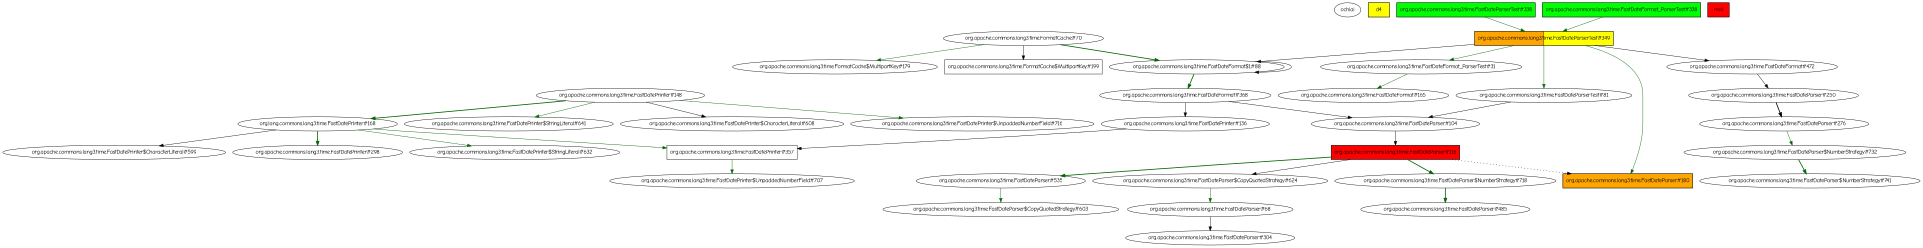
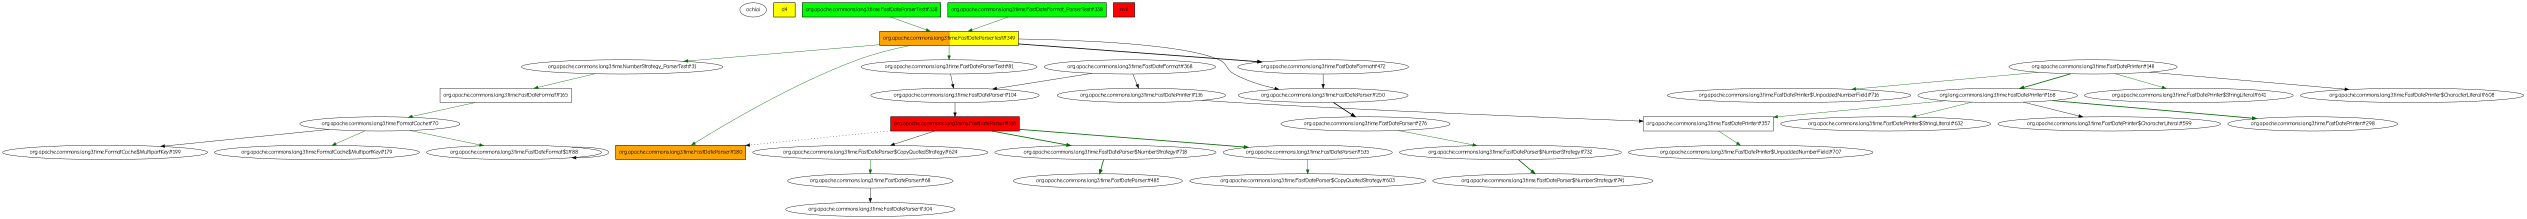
  digraph {
    fontname="Comic Neue"
    node [fontname="Comic Neue"]
    edge [color=darkgreen fontname="Comic Neue"]
    ochiai [fillcolor=yellow shape=ellipse style=striped]
    d4 [fillcolor=yellow shape=box style=striped]
    "org.apache.commons.lang3.time.FastDateParser#180" [fillcolor=orange shape=box style=striped]
    "org.apache.commons.lang3.time.FastDateParser#116" [fillcolor=red shape=box style=striped]
    "org.apache.commons.lang3.time.FastDateParser#535"
    "org.apache.commons.lang3.time.FastDateParser$CopyQuotedStrategy#624"
    "org.apache.commons.lang3.time.FastDateParser$NumberStrategy#718"
    "org.apache.commons.lang3.time.FastDateParser$CopyQuotedStrategy#603"
    "org.apache.commons.lang3.time.FastDateParser#68"
    "org.apache.commons.lang3.time.FastDateParser#485"
    real [fillcolor=red shape=box style=striped]
    "org.apache.commons.lang3.time.FastDateParserTest#349" [fillcolor="orange:yellow" shape=box style=striped]
    "org.apache.commons.lang3.time.FastDateFormat#472"
    "org.apache.commons.lang3.time.FastDateParser#250"
    "org.apache.commons.lang3.time.FastDateParserTest#81"
-   "org.apache.commons.lang3.time.FastDateFormat_ParserTest#31"
+   "org.apache.commons.lang3.time.FastDateFormat_ParserTest#31" [label="org.apache.commons.lang3.time.NumberStrategy_ParserTest#31"]
    "org.apache.commons.lang3.time.FastDateParser#276"
    "org.apache.commons.lang3.time.FastDateParser#104"
-   "org.apache.commons.lang3.time.FastDateFormat#165"
+   "org.apache.commons.lang3.time.FastDateFormat#165" [shape=box]
    "org.apache.commons.lang3.time.FastDateParserTest#338" [fillcolor=green shape=box style=striped]
    "org.apache.commons.lang3.time.FastDateFormat_ParserTest#338" [fillcolor=green shape=box style=striped]
    n22 [label="org.lang.commons.lang3.time.FastDatePrinter#168"]
    "org.apache.commons.lang3.time.FastDatePrinter$StringLiteral#632"
    "org.apache.commons.lang3.time.FastDatePrinter#357" [shape=box]
    "org.apache.commons.lang3.time.FastDatePrinter$CharacterLiteral#599"
    "org.apache.commons.lang3.time.FastDatePrinter#298"
    "org.apache.commons.lang3.time.FastDatePrinter$UnpaddedNumberField#707"
    "org.apache.commons.lang3.time.FastDateParser$NumberStrategy#732"
    "org.apache.commons.lang3.time.FastDateParser$NumberStrategy#741"
    "org.apache.commons.lang3.time.FormatCache#70"
    "org.apache.commons.lang3.time.FastDateFormat$1#88"
-   "org.apache.commons.lang3.time.FormatCache$MultipartKey#199" [shape=box]
+   "org.apache.commons.lang3.time.FormatCache$MultipartKey#199"
    "org.apache.commons.lang3.time.FormatCache$MultipartKey#179"
    "org.apache.commons.lang3.time.FastDateFormat#368"
    "org.apache.commons.lang3.time.FastDatePrinter#136"
    "org.apache.commons.lang3.time.FastDatePrinter#148"
    "org.apache.commons.lang3.time.FastDatePrinter$StringLiteral#641"
    "org.apache.commons.lang3.time.FastDatePrinter$CharacterLiteral#608"
    "org.apache.commons.lang3.time.FastDatePrinter$UnpaddedNumberField#716"
    "org.apache.commons.lang3.time.FastDateParser#304"
    "org.apache.commons.lang3.time.FastDateParser#116" -> "org.apache.commons.lang3.time.FastDateParser#180" [color=black style=dotted]
    "org.apache.commons.lang3.time.FastDateParser#116" -> "org.apache.commons.lang3.time.FastDateParser#535" [style=bold]
    "org.apache.commons.lang3.time.FastDateParser#116" -> "org.apache.commons.lang3.time.FastDateParser$CopyQuotedStrategy#624" [color=black]
    "org.apache.commons.lang3.time.FastDateParser#116" -> "org.apache.commons.lang3.time.FastDateParser$NumberStrategy#718" [style=bold]
    "org.apache.commons.lang3.time.FastDateParser#535" -> "org.apache.commons.lang3.time.FastDateParser$CopyQuotedStrategy#603"
    "org.apache.commons.lang3.time.FastDateParser$CopyQuotedStrategy#624" -> "org.apache.commons.lang3.time.FastDateParser#68"
    "org.apache.commons.lang3.time.FastDateParser$NumberStrategy#718" -> "org.apache.commons.lang3.time.FastDateParser#485" [style=bold]
    "org.apache.commons.lang3.time.FastDateParser#68" -> "org.apache.commons.lang3.time.FastDateParser#304" [color=black]
    "org.apache.commons.lang3.time.FastDateParserTest#349" -> "org.apache.commons.lang3.time.FastDateParser#180"
-   "org.apache.commons.lang3.time.FastDateParserTest#349" -> "org.apache.commons.lang3.time.FastDateFormat#472" [color=black]
-   "org.apache.commons.lang3.time.FastDateParserTest#349" -> "org.apache.commons.lang3.time.FastDateFormat$1#88" [color=black]
+   "org.apache.commons.lang3.time.FastDateParserTest#349" -> "org.apache.commons.lang3.time.FastDateFormat#472" [color=black style=bold]
+   "org.apache.commons.lang3.time.FastDateParserTest#349" -> "org.apache.commons.lang3.time.FastDateParser#250" [color=black]
    "org.apache.commons.lang3.time.FastDateParserTest#349" -> "org.apache.commons.lang3.time.FastDateParserTest#81"
    "org.apache.commons.lang3.time.FastDateParserTest#349" -> "org.apache.commons.lang3.time.FastDateFormat_ParserTest#31"
    "org.apache.commons.lang3.time.FastDateFormat#472" -> "org.apache.commons.lang3.time.FastDateParser#250" [color=black]
    "org.apache.commons.lang3.time.FastDateParser#250" -> "org.apache.commons.lang3.time.FastDateParser#276" [color=black style=bold]
    "org.apache.commons.lang3.time.FastDateParserTest#81" -> "org.apache.commons.lang3.time.FastDateParser#104" [color=black]
    "org.apache.commons.lang3.time.FastDateFormat_ParserTest#31" -> "org.apache.commons.lang3.time.FastDateFormat#165"
    "org.apache.commons.lang3.time.FastDateParser#276" -> "org.apache.commons.lang3.time.FastDateParser$NumberStrategy#732"
    "org.apache.commons.lang3.time.FastDateParser#104" -> "org.apache.commons.lang3.time.FastDateParser#116" [color=black]
+   "org.apache.commons.lang3.time.FastDateFormat#165" -> "org.apache.commons.lang3.time.FormatCache#70"
    "org.apache.commons.lang3.time.FastDateParserTest#338" -> "org.apache.commons.lang3.time.FastDateParserTest#349"
    "org.apache.commons.lang3.time.FastDateFormat_ParserTest#338" -> "org.apache.commons.lang3.time.FastDateParserTest#349"
    n22 -> "org.apache.commons.lang3.time.FastDatePrinter$StringLiteral#632"
    n22 -> "org.apache.commons.lang3.time.FastDatePrinter#357"
    n22 -> "org.apache.commons.lang3.time.FastDatePrinter$CharacterLiteral#599" [color=black]
    n22 -> "org.apache.commons.lang3.time.FastDatePrinter#298" [style=bold]
    "org.apache.commons.lang3.time.FastDatePrinter#357" -> "org.apache.commons.lang3.time.FastDatePrinter$UnpaddedNumberField#707"
    "org.apache.commons.lang3.time.FastDateParser$NumberStrategy#732" -> "org.apache.commons.lang3.time.FastDateParser$NumberStrategy#741" [style=bold]
-   "org.apache.commons.lang3.time.FormatCache#70" -> "org.apache.commons.lang3.time.FastDateFormat$1#88" [style=bold]
+   "org.apache.commons.lang3.time.FormatCache#70" -> "org.apache.commons.lang3.time.FastDateFormat$1#88"
    "org.apache.commons.lang3.time.FormatCache#70" -> "org.apache.commons.lang3.time.FormatCache$MultipartKey#199" [color=black]
    "org.apache.commons.lang3.time.FormatCache#70" -> "org.apache.commons.lang3.time.FormatCache$MultipartKey#179"
    "org.apache.commons.lang3.time.FastDateFormat$1#88" -> "org.apache.commons.lang3.time.FastDateFormat$1#88" [color=black]
-   "org.apache.commons.lang3.time.FastDateFormat$1#88" -> "org.apache.commons.lang3.time.FastDateFormat#368" [style=bold]
    "org.apache.commons.lang3.time.FastDateFormat#368" -> "org.apache.commons.lang3.time.FastDateParser#104" [color=black]
    "org.apache.commons.lang3.time.FastDateFormat#368" -> "org.apache.commons.lang3.time.FastDatePrinter#136" [color=black]
    "org.apache.commons.lang3.time.FastDatePrinter#136" -> "org.apache.commons.lang3.time.FastDatePrinter#357" [color=black]
    "org.apache.commons.lang3.time.FastDatePrinter#148" -> n22 [style=bold]
    "org.apache.commons.lang3.time.FastDatePrinter#148" -> "org.apache.commons.lang3.time.FastDatePrinter$StringLiteral#641"
    "org.apache.commons.lang3.time.FastDatePrinter#148" -> "org.apache.commons.lang3.time.FastDatePrinter$CharacterLiteral#608" [color=black]
    "org.apache.commons.lang3.time.FastDatePrinter#148" -> "org.apache.commons.lang3.time.FastDatePrinter$UnpaddedNumberField#716"
  }
